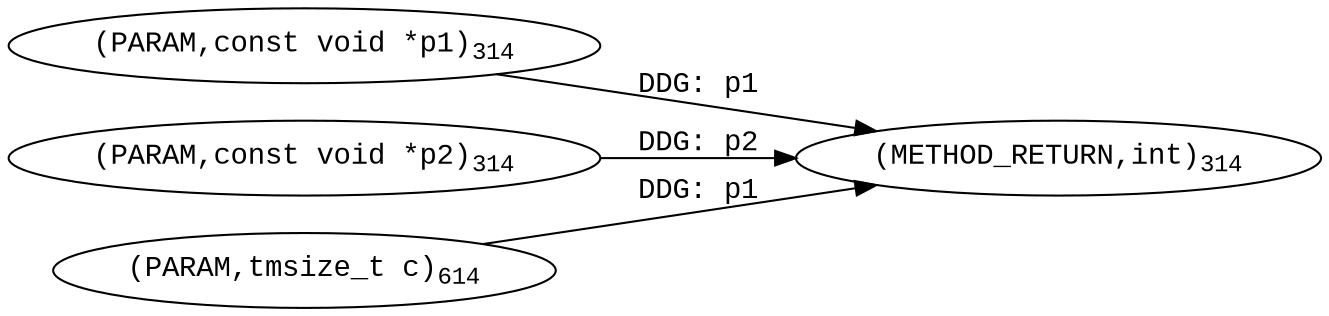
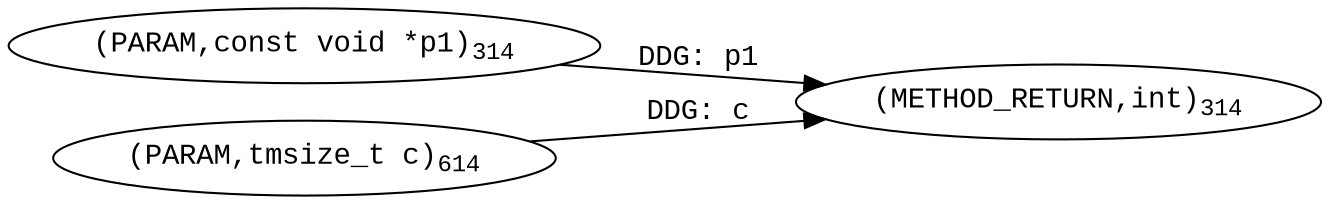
  digraph {
    fontname="Liberation Mono"
    rankdir=LR
    node [fontname="Liberation Mono"]
    edge [fontname="Liberation Mono"]
    n1 [label=<(PARAM,const void *p1)<SUB>314</SUB>>]
    n2 [label=<(METHOD_RETURN,int)<SUB>314</SUB>>]
-   n3 [label=<(PARAM,const void *p2)<SUB>314</SUB>>]
    n4 [label=<(PARAM,tmsize_t c)<SUB>614</SUB>>]
    n1 -> n2 [label="DDG: p1"]
-   n3 -> n2 [label="DDG: p2"]
-   n4 -> n2 [label="DDG: p1"]
+   n4 -> n2 [label="DDG: c"]
  }
